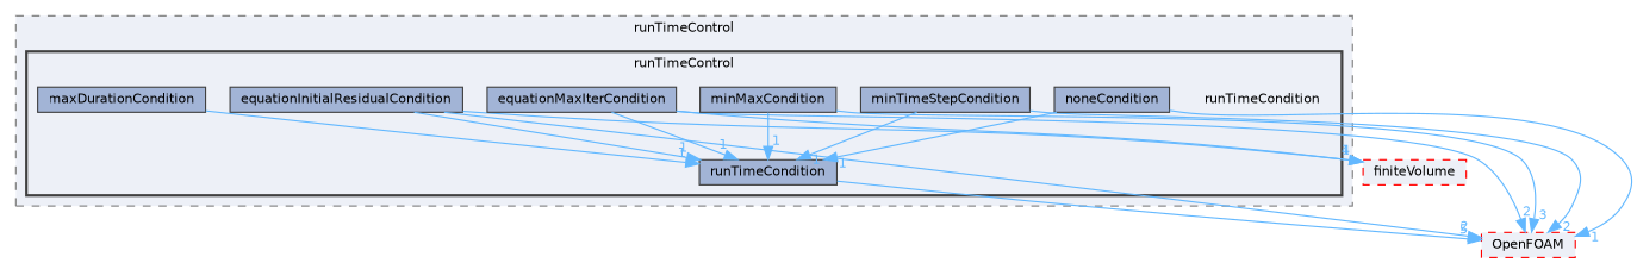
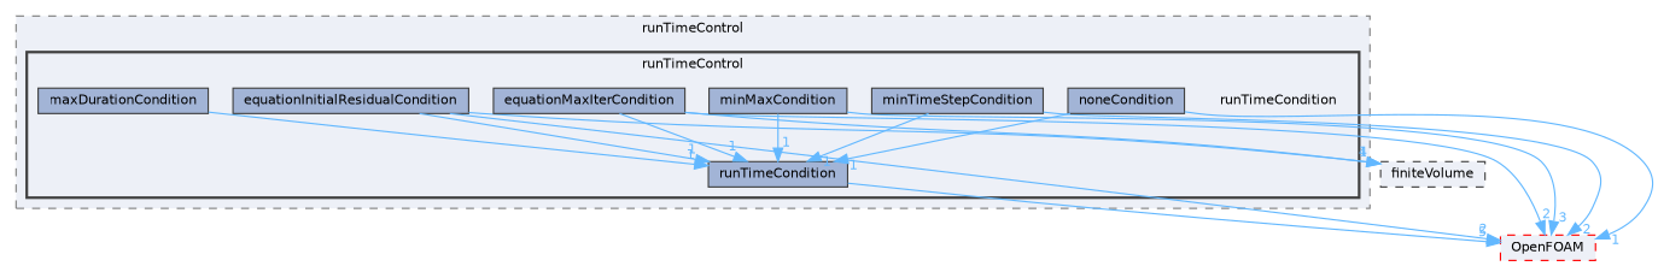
  digraph {
    compound=true
    node [fontname=Helvetica fontsize=10 shape=box color=grey25 fillcolor="#a2b4d6" style=filled]
    edge [color=steelblue1 fontcolor=steelblue1 fontname=Helvetica fontsize=10 headlabel=1 labeldistance=1.5 labelfontname=Helvetica labelfontsize=10]
    n1 [height=0.2 label=runTimeCondition shape=plaintext width=0.4 color="" fillcolor="" style=""]
    n2 [height=0.2 label=equationInitialResidualCondition width=0.4]
    n3 [height=0.2 label=equationMaxIterCondition width=0.4]
    n4 [height=0.2 label=maxDurationCondition width=0.4]
    n5 [height=0.2 label=minMaxCondition width=0.4]
    n6 [height=0.2 label=minTimeStepCondition width=0.4]
    n7 [height=0.2 label=noneCondition width=0.4]
    n8 [height=0.2 label=runTimeCondition width=0.4]
    n9 [color=red fillcolor="#edf0f7" height=0.2 label=OpenFOAM style="filled,dashed" width=0.4]
-   n10 [color=red fillcolor="#edf0f7" height=0.2 label=finiteVolume style="filled,dashed" width=0.4]
+   n10 [fillcolor="#edf0f7" height=0.2 label=finiteVolume style="filled,dashed" width=0.4]
    subgraph cluster_1 {
      bgcolor="#edf0f7"
      fontname=Helvetica
      fontsize=10
      label=runTimeControl
      pencolor=grey50
      style="filled,dashed"
      subgraph cluster_2 {
        bgcolor="#edf0f7"
        fontname=Helvetica
        fontsize=10
        label=runTimeControl
        pencolor=grey25
        style="filled,bold"
        n1
        n2
        n3
        n4
        n5
        n6
        n7
        n8
      }
    }
    n2 -> n8
    n2 -> n9 [headlabel=2]
    n2 -> n10 [headlabel=4]
    n3 -> n8
    n3 -> n9 [headlabel=2]
    n3 -> n10
    n4 -> n8
    n5 -> n8
    n5 -> n9 [headlabel=3]
    n6 -> n8
    n6 -> n9 [headlabel=2]
    n7 -> n8
    n7 -> n9
    n8 -> n9 [headlabel=5]
  }
